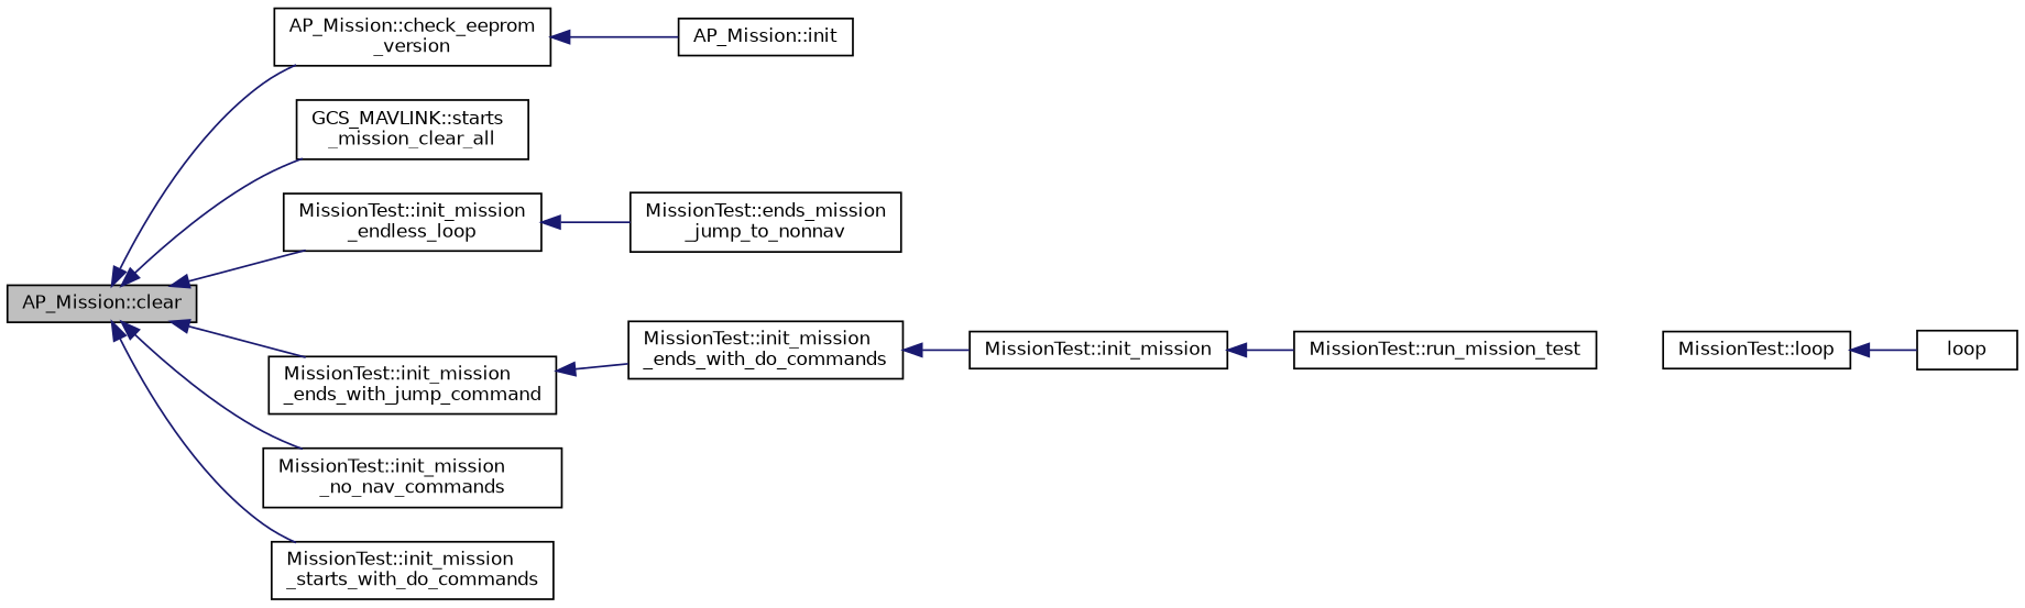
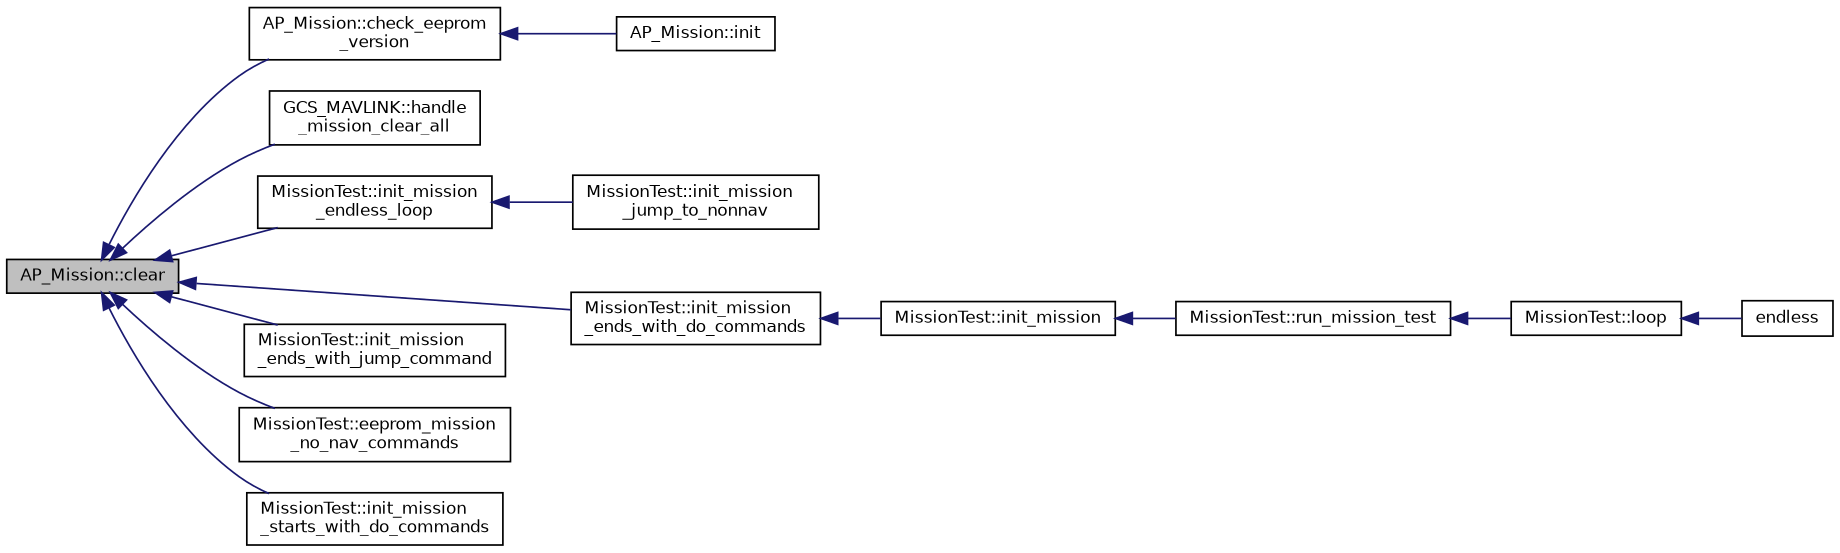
  digraph {
    rankdir=LR
    node [color=black fillcolor=white fontname=Helvetica fontsize=10 shape=record style=filled]
    edge [color=midnightblue dir=back fontname=Helvetica fontsize=10 labelfontname=Helvetica labelfontsize=10 style=solid]
    n1 [fillcolor=grey75 fontcolor=black height=0.2 label="AP_Mission::clear" width=0.4]
    n2 [height=0.2 label="AP_Mission::check_eeprom\l_version" width=0.4]
-   n3 [height=0.2 label="GCS_MAVLINK::starts\l_mission_clear_all" width=0.4]
+   n3 [height=0.2 label="GCS_MAVLINK::handle\l_mission_clear_all" width=0.4]
    n4 [height=0.2 label="MissionTest::init_mission\l_endless_loop" width=0.4]
    n5 [height=0.2 label="MissionTest::init_mission\l_ends_with_do_commands" width=0.4]
    n6 [height=0.2 label="MissionTest::init_mission\l_ends_with_jump_command" width=0.4]
-   n7 [height=0.2 label="MissionTest::init_mission\l_no_nav_commands" width=0.4]
+   n7 [height=0.2 label="MissionTest::eeprom_mission\l_no_nav_commands" width=0.4]
    n8 [height=0.2 label="MissionTest::init_mission\l_starts_with_do_commands" width=0.4]
    n9 [height=0.2 label="AP_Mission::init" width=0.4]
    n10 [height=0.2 label="MissionTest::init_mission" width=0.4]
    n11 [height=0.2 label="MissionTest::run_mission_test" width=0.4]
-   n12 [height=0.2 label="MissionTest::ends_mission\l_jump_to_nonnav" width=0.4]
+   n12 [height=0.2 label="MissionTest::init_mission\l_jump_to_nonnav" width=0.4]
    n13 [height=0.2 label="MissionTest::loop" width=0.4]
-   n14 [height=0.2 label=loop width=0.4]
+   n14 [height=0.2 label=endless width=0.4]
    n1 -> n2
    n1 -> n3
    n1 -> n4
-   n6 -> n5
+   n1 -> n5
    n1 -> n6
    n1 -> n7
    n1 -> n8
    n2 -> n9
    n4 -> n12
    n5 -> n10
    n10 -> n11
+   n11 -> n13
    n13 -> n14
  }
